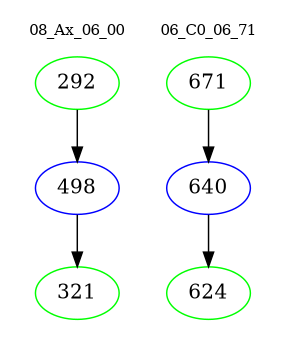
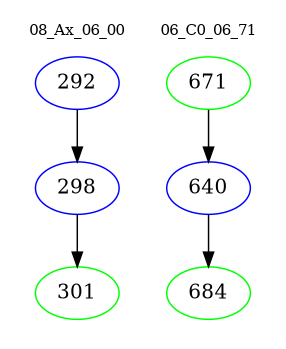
  digraph {
    node [color=green]
    edge [color=black]
-   n1 [label=292]
-   n2 [color=blue label=498]
-   n3 [label=321]
+   n1 [color=blue label=292]
+   n2 [color=blue label=298]
+   n3 [label=301]
    n4 [label=671]
    n5 [color=blue label=640]
-   n6 [label=624]
+   n6 [label=684]
    subgraph cluster_1 {
      color=white
      fontsize=10
      label="08_Ax_06_00"
      n1
      n2
      n3
    }
    subgraph cluster_2 {
      color=white
      fontsize=10
      label="06_C0_06_71"
      n4
      n5
      n6
    }
    n1 -> n2
    n2 -> n3
    n4 -> n5
    n5 -> n6
  }
